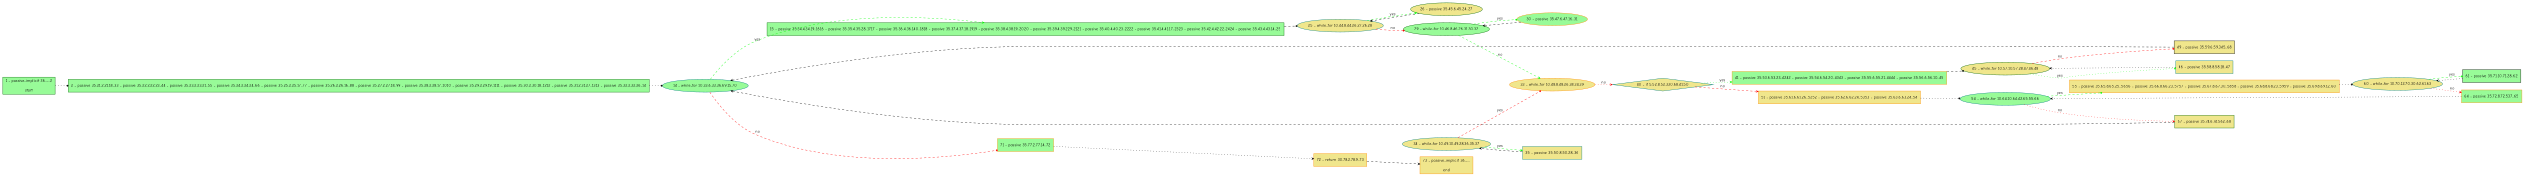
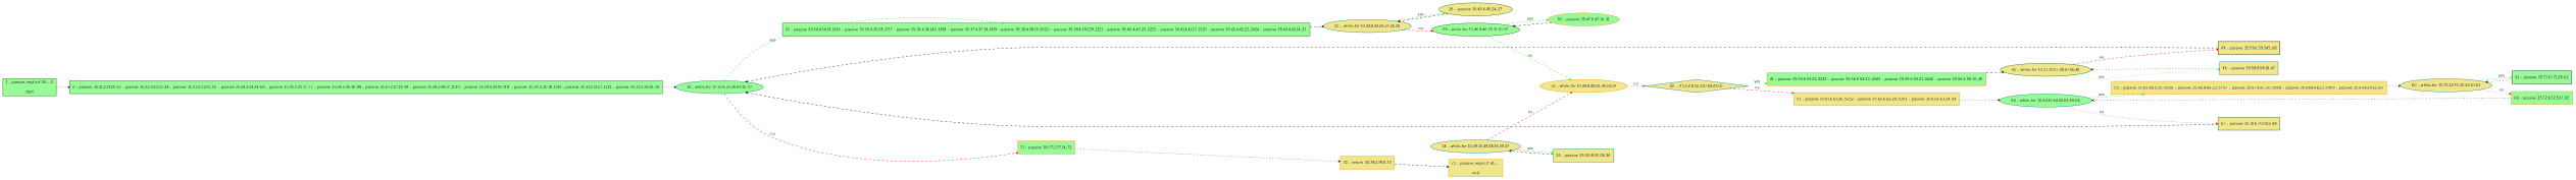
  digraph {
    bgcolor=white
    compound=true
    fillcolor="#FFFFCC"
    fontname="Comic Neue"
    fontsize=12
    pack=true
    packmode=clust
    rankdir=LR
    style="rounded,filled"
    node [color=darkorange compound=true fillcolor=khaki fixedsize=false fontname="Comic Neue" fontsize=12 node_initialized=no shape=box style=filled]
    edge [arrowhead=vee arrowsize=0.5 arrowtail=none color="#000000" compound=true dir=forward fontcolor=black fontname="Comic Neue" fontsize=12 style=dashed]
    n1 [color=darkgreen fillcolor=palegreen label="2 - passive 35,21,2,21,18,,33 - passive 35,22,2,22,23,,44 - passive 35,23,2,23,21,,55 - passive 35,24,2,24,24,,66 - passive 35,25,2,25,17,,77 - passive 35,26,2,26,16,,88 - passive 35,27,2,27,18,,99 - passive 35,28,2,28,17,,1010 - passive 35,29,2,29,19,,1111 - passive 35,30,2,30,18,,1212 - passive 35,31,2,31,27,,1313 - passive 35,32,2,32,26,,14"]
    n2 [color=teal fillcolor=palegreen label="14 - while-for 10,33,6,33,36,69,15,70" shape=oval]
    n3 [color=darkgreen fillcolor=palegreen label="15 - passive 35,34,4,34,19,,1616 - passive 35,35,4,35,28,,1717 - passive 35,36,4,36,140,,1818 - passive 35,37,4,37,18,,1919 - passive 35,38,4,38,19,,2020 - passive 35,39,4,39,229,,2121 - passive 35,40,4,40,23,,2222 - passive 35,41,4,41,17,,2323 - passive 35,42,4,42,22,,2424 - passive 35,43,4,43,14,,25"]
    n4 [fillcolor=palegreen label="71 - passive 35,77,2,77,14,,72"]
    n5 [color=darkgreen fillcolor=palegreen label="1 - passive-implicit 36,,,,,,2\n\nstart"]
    n6 [color=teal label="25 - while-for 10,44,8,44,26,27,26,28" shape=oval]
    n7 [label="72 - return 30,78,2,78,9,,73"]
    n8 [color=darkgreen label="26 - passive 35,45,6,45,24,,27" shape=ellipse]
    n9 [color=darkgreen fillcolor=palegreen label="29 - while-for 10,46,8,46,26,31,30,32" shape=oval]
    n10 [label="73 - passive-implicit 36,,,,,,\n\nend"]
    n11 [fillcolor=palegreen label="30 - passive 35,47,6,47,16,,31" shape=ellipse]
    n12 [label="33 - while-for 10,48,8,48,26,38,34,39" shape=oval]
    n13 [color=teal label="40 - if 5,52,8,52,330,68,41,50" shape=diamond]
    n14 [color=teal label="34 - while-for 10,49,10,49,28,36,35,37" shape=oval]
    n15 [color=teal label="35 - passive 35,50,8,50,28,,36"]
    n16 [fillcolor=palegreen label="41 - passive 35,53,6,53,23,,4242 - passive 35,54,6,54,20,,4343 - passive 35,55,6,55,21,,4444 - passive 35,56,6,56,10,,45"]
    n17 [label="51 - passive 35,61,6,61,26,,5252 - passive 35,62,6,62,24,,5353 - passive 35,63,6,63,24,,54"]
    n18 [color=darkgreen label="45 - while-for 10,57,10,57,28,47,46,48" shape=oval]
    n19 [color=teal fillcolor=palegreen label="54 - while-for 10,64,10,64,42,65,55,66" shape=oval]
    n20 [color=teal label="46 - passive 35,58,8,58,18,,47"]
    n21 [color=black label="49 - passive 35,59,6,59,345,,68"]
    n22 [label="55 - passive 35,65,8,65,25,,5656 - passive 35,66,8,66,23,,5757 - passive 35,67,8,67,30,,5858 - passive 35,68,8,68,23,,5959 - passive 35,69,8,69,12,,60"]
-   n23 [color=darkgreen label="67 - passive 35,74,6,74,562,,68"]
+   n23 [color=darkgreen label="67 - passive 35,74,6,70,562,,68"]
    n24 [color=teal label="60 - while-for 10,70,12,70,30,62,61,63" shape=oval]
    n25 [color=black fillcolor=palegreen label="61 - passive 35,71,10,71,28,,62"]
    n26 [fillcolor=palegreen label="64 - passive 35,72,8,72,537,,65"]
    n1 -> n2 [arrowhead=dot style=dotted]
    n2 -> n3 [color="#00ff00" label=yes]
    n2 -> n4 [arrowhead=dot color="#ff0000" label=no]
    n3 -> n6 [arrowhead=dot]
    n4 -> n7 [style=dotted]
    n5 -> n1 [arrowhead=dot style=dotted]
    n6 -> n8 [color="#00ff00" label=yes]
    n6 -> n9 [arrowhead=dot color="#ff0000" label=no]
    n7 -> n10
    n8 -> n6
    n9 -> n11 [arrowhead=dot color="#00ff00" label=yes]
    n9 -> n12 [color="#00ff00" label=no]
    n11 -> n9
    n12 -> n13 [color="#ff0000" label=no style=dotted]
    n13 -> n16 [color="#00ff00" label=yes style=dotted]
    n13 -> n17 [color="#ff0000" label=no]
-   n14 -> n12 [arrowhead=dot color="#ff0000" label=yes]
+   n14 -> n12 [arrowhead=dot color="#ff0000" label=no]
    n14 -> n15 [color="#00ff00" label=yes]
    n15 -> n14
    n16 -> n18 [arrowhead=dot]
    n17 -> n19 [arrowhead=dot style=dotted]
    n18 -> n20 [arrowhead=dot color="#00ff00" label=yes style=dotted]
    n18 -> n21 [arrowhead=dot color="#ff0000" label=no]
    n19 -> n22 [arrowhead=dot color="#00ff00" label=yes]
    n19 -> n23 [color="#ff0000" label=no style=dotted]
    n20 -> n18 [style=dotted]
    n21 -> n2
    n22 -> n24 [arrowhead=dot style=dotted]
    n23 -> n2
    n24 -> n25 [arrowhead=dot color="#00ff00" label=yes]
    n24 -> n26 [color="#ff0000" label=no style=dotted]
    n25 -> n24 [style=dotted]
    n26 -> n19 [style=dotted]
  }
